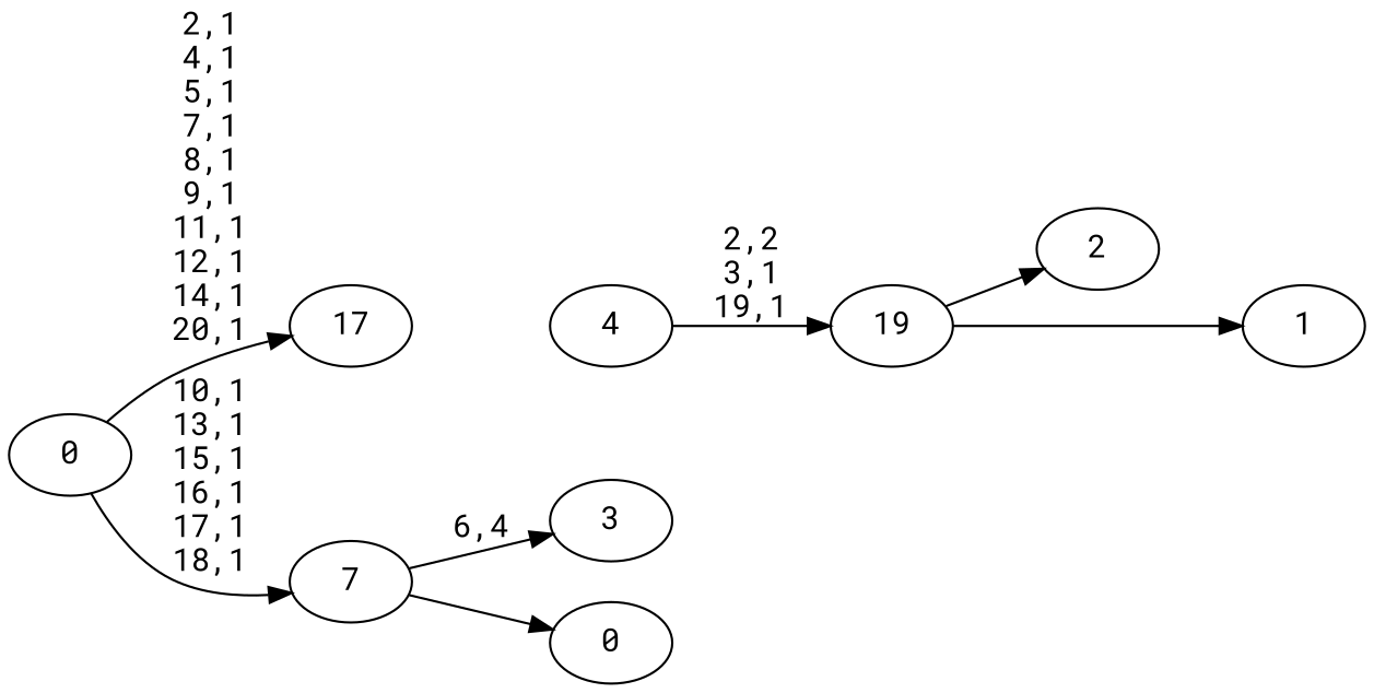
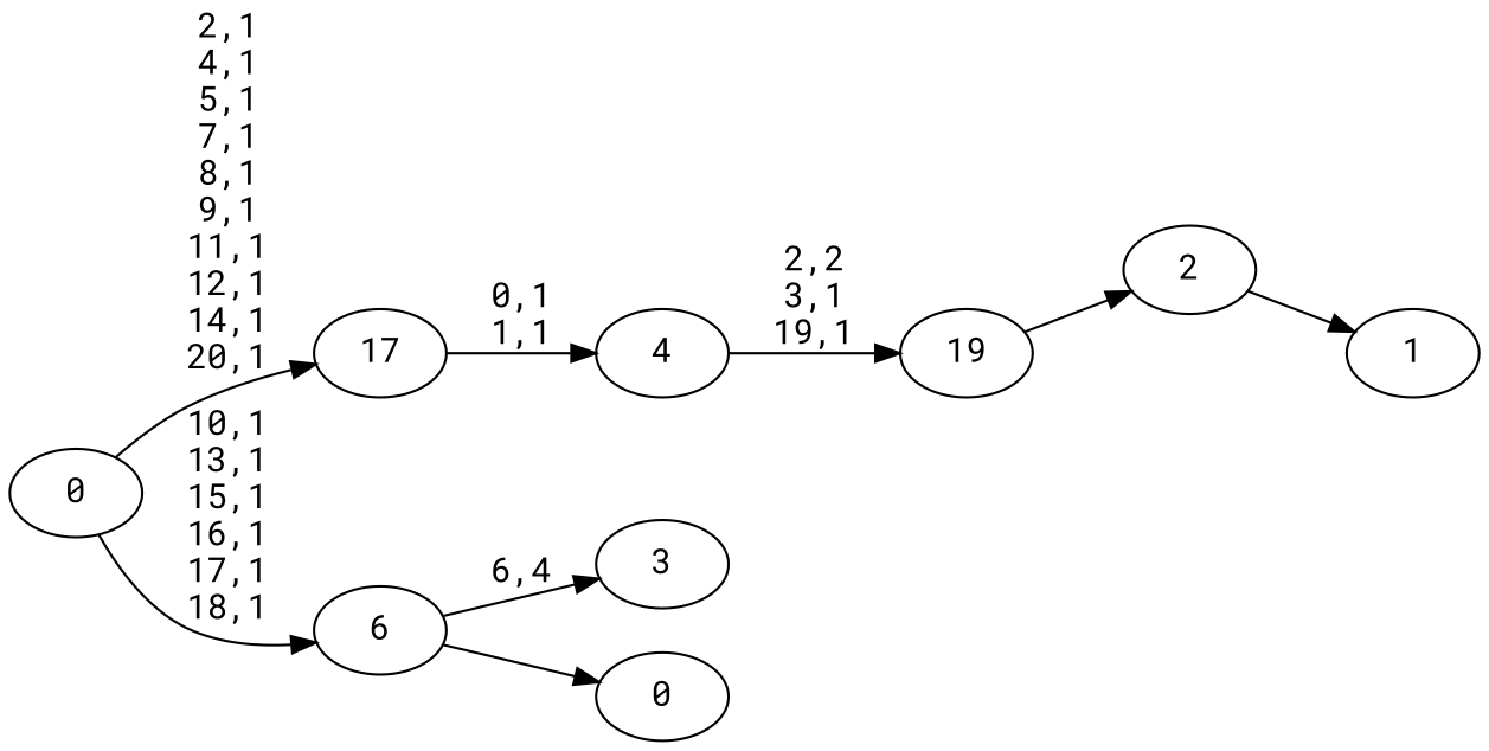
  digraph {
    fontname="Roboto Mono"
    rankdir=LR
    node [fontname="Roboto Mono"]
    edge [fontname="Roboto Mono"]
    n1 [label=4]
    19
    n3 [label=3]
    n4 [label=2]
    n5 [label=1]
    17
    n7 [label=0]
-   6 [label=7]
+   6
    0
    n1 -> 19 [label="2,2\n3,1\n19,1"]
    19 -> n4
-   19 -> n5
+   n4 -> n5
+   17 -> n1 [label="0,1\n1,1"]
    6 -> n3 [label="6,4"]
    6 -> n7
    0 -> 17 [label="2,1\n4,1\n5,1\n7,1\n8,1\n9,1\n11,1\n12,1\n14,1\n20,1"]
    0 -> 6 [label="10,1\n13,1\n15,1\n16,1\n17,1\n18,1"]
  }
